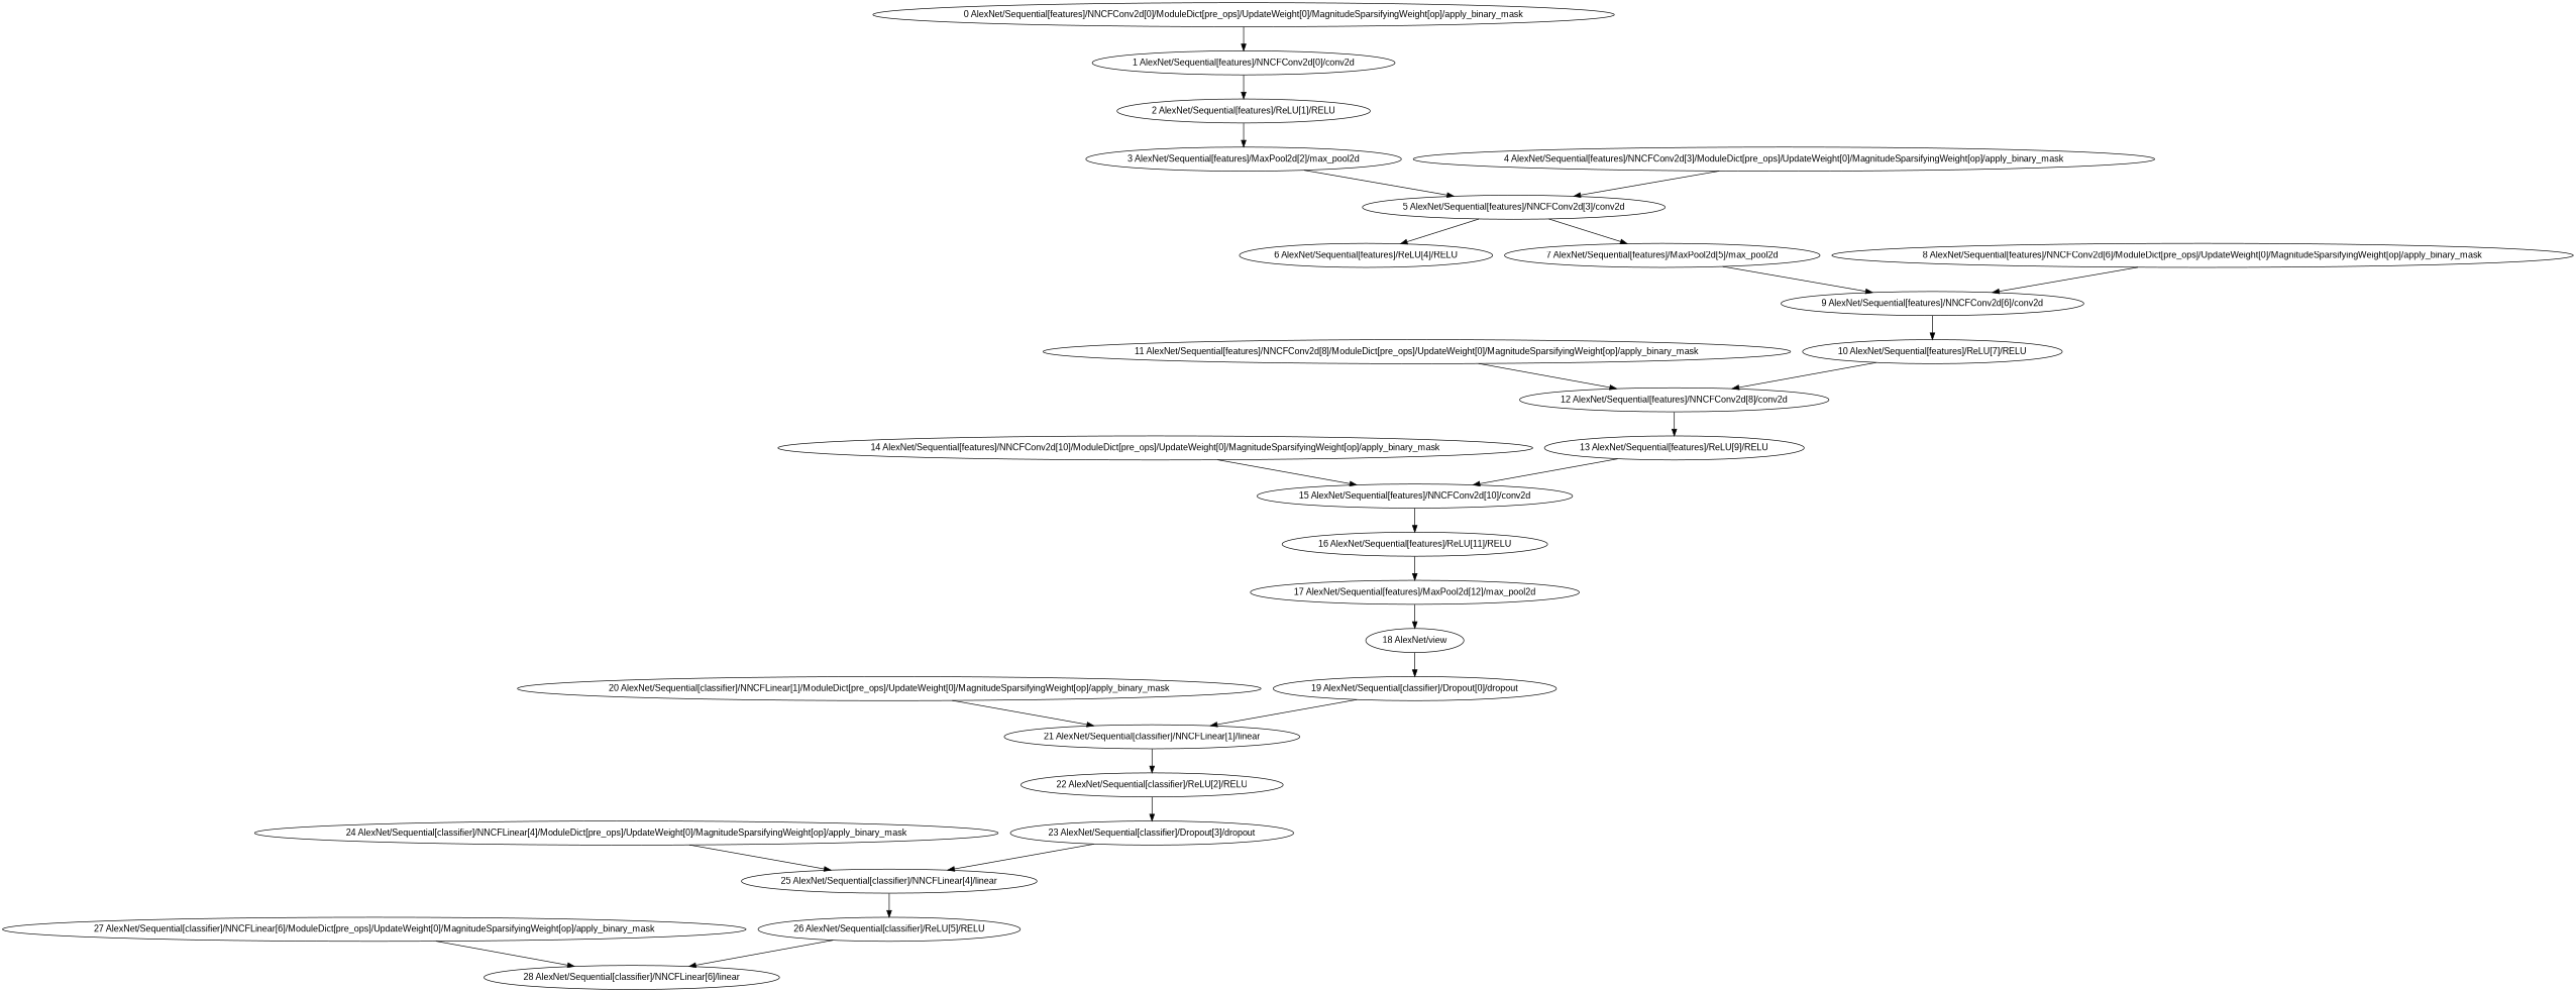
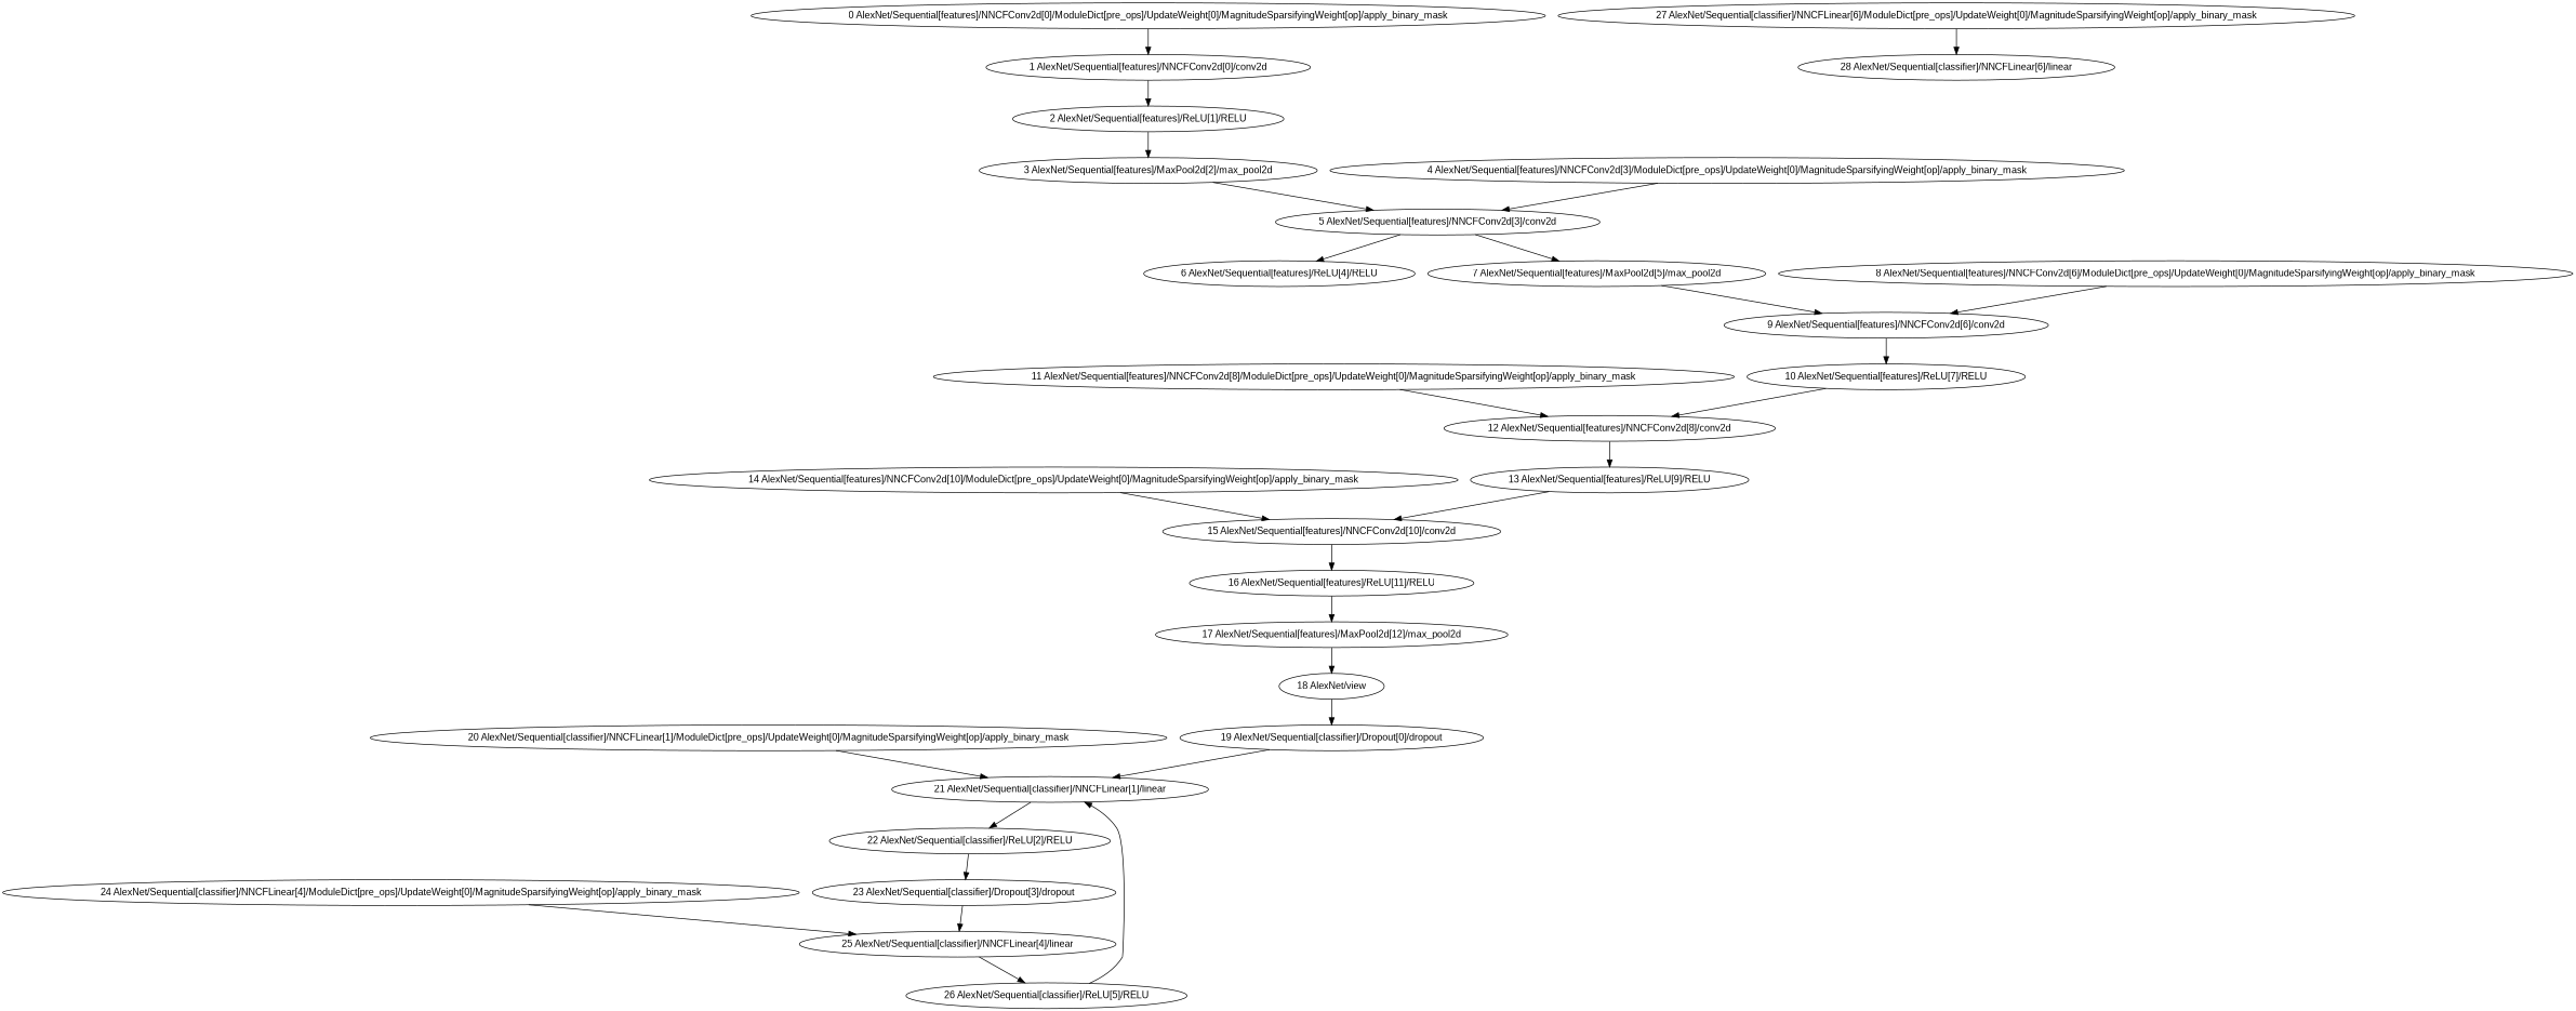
  strict digraph {
    fontname="Liberation Sans"
    node [fontname="Liberation Sans" type=apply_binary_mask]
    edge [fontname="Liberation Sans"]
    "9 AlexNet/Sequential[features]/NNCFConv2d[6]/conv2d" [scope="AlexNet/Sequential[features]/NNCFConv2d[6]" type=conv2d]
    "10 AlexNet/Sequential[features]/ReLU[7]/RELU" [scope="AlexNet/Sequential[features]/ReLU[7]" type=RELU]
    "12 AlexNet/Sequential[features]/NNCFConv2d[8]/conv2d" [scope="AlexNet/Sequential[features]/NNCFConv2d[8]" type=conv2d]
    "28 AlexNet/Sequential[classifier]/NNCFLinear[6]/linear" [scope="AlexNet/Sequential[classifier]/NNCFLinear[6]" type=linear]
    "13 AlexNet/Sequential[features]/ReLU[9]/RELU" [scope="AlexNet/Sequential[features]/ReLU[9]" type=RELU]
    "16 AlexNet/Sequential[features]/ReLU[11]/RELU" [scope="AlexNet/Sequential[features]/ReLU[11]" type=RELU]
    "17 AlexNet/Sequential[features]/MaxPool2d[12]/max_pool2d" [scope="AlexNet/Sequential[features]/MaxPool2d[12]" type=max_pool2d]
    "18 AlexNet/view" [scope=AlexNet type=view]
    "5 AlexNet/Sequential[features]/NNCFConv2d[3]/conv2d" [scope="AlexNet/Sequential[features]/NNCFConv2d[3]" type=conv2d]
    "6 AlexNet/Sequential[features]/ReLU[4]/RELU" [scope="AlexNet/Sequential[features]/ReLU[4]" type=RELU]
    "7 AlexNet/Sequential[features]/MaxPool2d[5]/max_pool2d" [scope="AlexNet/Sequential[features]/MaxPool2d[5]" type=max_pool2d]
    "19 AlexNet/Sequential[classifier]/Dropout[0]/dropout" [scope="AlexNet/Sequential[classifier]/Dropout[0]" type=dropout]
    "21 AlexNet/Sequential[classifier]/NNCFLinear[1]/linear" [scope="AlexNet/Sequential[classifier]/NNCFLinear[1]" type=linear]
    "22 AlexNet/Sequential[classifier]/ReLU[2]/RELU" [scope="AlexNet/Sequential[classifier]/ReLU[2]" type=RELU]
    "23 AlexNet/Sequential[classifier]/Dropout[3]/dropout" [scope="AlexNet/Sequential[classifier]/Dropout[3]" type=dropout]
    "25 AlexNet/Sequential[classifier]/NNCFLinear[4]/linear" [scope="AlexNet/Sequential[classifier]/NNCFLinear[4]" type=linear]
    "26 AlexNet/Sequential[classifier]/ReLU[5]/RELU" [scope="AlexNet/Sequential[classifier]/ReLU[5]" type=RELU]
    "15 AlexNet/Sequential[features]/NNCFConv2d[10]/conv2d" [scope="AlexNet/Sequential[features]/NNCFConv2d[10]" type=conv2d]
    "0 AlexNet/Sequential[features]/NNCFConv2d[0]/ModuleDict[pre_ops]/UpdateWeight[0]/MagnitudeSparsifyingWeight[op]/apply_binary_mask" [scope="AlexNet/Sequential[features]/NNCFConv2d[0]/ModuleDict[pre_ops]/UpdateWeight[0]/MagnitudeSparsifyingWeight[op]"]
    "1 AlexNet/Sequential[features]/NNCFConv2d[0]/conv2d" [scope="AlexNet/Sequential[features]/NNCFConv2d[0]" type=conv2d]
    "2 AlexNet/Sequential[features]/ReLU[1]/RELU" [scope="AlexNet/Sequential[features]/ReLU[1]" type=RELU]
    "3 AlexNet/Sequential[features]/MaxPool2d[2]/max_pool2d" [scope="AlexNet/Sequential[features]/MaxPool2d[2]" type=max_pool2d]
    "24 AlexNet/Sequential[classifier]/NNCFLinear[4]/ModuleDict[pre_ops]/UpdateWeight[0]/MagnitudeSparsifyingWeight[op]/apply_binary_mask" [scope="AlexNet/Sequential[classifier]/NNCFLinear[4]/ModuleDict[pre_ops]/UpdateWeight[0]/MagnitudeSparsifyingWeight[op]"]
    "20 AlexNet/Sequential[classifier]/NNCFLinear[1]/ModuleDict[pre_ops]/UpdateWeight[0]/MagnitudeSparsifyingWeight[op]/apply_binary_mask" [scope="AlexNet/Sequential[classifier]/NNCFLinear[1]/ModuleDict[pre_ops]/UpdateWeight[0]/MagnitudeSparsifyingWeight[op]"]
    "8 AlexNet/Sequential[features]/NNCFConv2d[6]/ModuleDict[pre_ops]/UpdateWeight[0]/MagnitudeSparsifyingWeight[op]/apply_binary_mask" [scope="AlexNet/Sequential[features]/NNCFConv2d[6]/ModuleDict[pre_ops]/UpdateWeight[0]/MagnitudeSparsifyingWeight[op]"]
    "4 AlexNet/Sequential[features]/NNCFConv2d[3]/ModuleDict[pre_ops]/UpdateWeight[0]/MagnitudeSparsifyingWeight[op]/apply_binary_mask" [scope="AlexNet/Sequential[features]/NNCFConv2d[3]/ModuleDict[pre_ops]/UpdateWeight[0]/MagnitudeSparsifyingWeight[op]"]
    "11 AlexNet/Sequential[features]/NNCFConv2d[8]/ModuleDict[pre_ops]/UpdateWeight[0]/MagnitudeSparsifyingWeight[op]/apply_binary_mask" [scope="AlexNet/Sequential[features]/NNCFConv2d[8]/ModuleDict[pre_ops]/UpdateWeight[0]/MagnitudeSparsifyingWeight[op]"]
    "14 AlexNet/Sequential[features]/NNCFConv2d[10]/ModuleDict[pre_ops]/UpdateWeight[0]/MagnitudeSparsifyingWeight[op]/apply_binary_mask" [scope="AlexNet/Sequential[features]/NNCFConv2d[10]/ModuleDict[pre_ops]/UpdateWeight[0]/MagnitudeSparsifyingWeight[op]"]
    "27 AlexNet/Sequential[classifier]/NNCFLinear[6]/ModuleDict[pre_ops]/UpdateWeight[0]/MagnitudeSparsifyingWeight[op]/apply_binary_mask" [scope="AlexNet/Sequential[classifier]/NNCFLinear[6]/ModuleDict[pre_ops]/UpdateWeight[0]/MagnitudeSparsifyingWeight[op]"]
    "9 AlexNet/Sequential[features]/NNCFConv2d[6]/conv2d" -> "10 AlexNet/Sequential[features]/ReLU[7]/RELU"
    "10 AlexNet/Sequential[features]/ReLU[7]/RELU" -> "12 AlexNet/Sequential[features]/NNCFConv2d[8]/conv2d"
    "12 AlexNet/Sequential[features]/NNCFConv2d[8]/conv2d" -> "13 AlexNet/Sequential[features]/ReLU[9]/RELU"
    "13 AlexNet/Sequential[features]/ReLU[9]/RELU" -> "15 AlexNet/Sequential[features]/NNCFConv2d[10]/conv2d"
    "16 AlexNet/Sequential[features]/ReLU[11]/RELU" -> "17 AlexNet/Sequential[features]/MaxPool2d[12]/max_pool2d"
    "17 AlexNet/Sequential[features]/MaxPool2d[12]/max_pool2d" -> "18 AlexNet/view"
    "18 AlexNet/view" -> "19 AlexNet/Sequential[classifier]/Dropout[0]/dropout"
    "5 AlexNet/Sequential[features]/NNCFConv2d[3]/conv2d" -> "6 AlexNet/Sequential[features]/ReLU[4]/RELU"
    "5 AlexNet/Sequential[features]/NNCFConv2d[3]/conv2d" -> "7 AlexNet/Sequential[features]/MaxPool2d[5]/max_pool2d"
    "7 AlexNet/Sequential[features]/MaxPool2d[5]/max_pool2d" -> "9 AlexNet/Sequential[features]/NNCFConv2d[6]/conv2d"
    "19 AlexNet/Sequential[classifier]/Dropout[0]/dropout" -> "21 AlexNet/Sequential[classifier]/NNCFLinear[1]/linear"
    "21 AlexNet/Sequential[classifier]/NNCFLinear[1]/linear" -> "22 AlexNet/Sequential[classifier]/ReLU[2]/RELU"
    "22 AlexNet/Sequential[classifier]/ReLU[2]/RELU" -> "23 AlexNet/Sequential[classifier]/Dropout[3]/dropout"
    "23 AlexNet/Sequential[classifier]/Dropout[3]/dropout" -> "25 AlexNet/Sequential[classifier]/NNCFLinear[4]/linear"
    "25 AlexNet/Sequential[classifier]/NNCFLinear[4]/linear" -> "26 AlexNet/Sequential[classifier]/ReLU[5]/RELU"
-   "26 AlexNet/Sequential[classifier]/ReLU[5]/RELU" -> "28 AlexNet/Sequential[classifier]/NNCFLinear[6]/linear"
+   "26 AlexNet/Sequential[classifier]/ReLU[5]/RELU" -> "21 AlexNet/Sequential[classifier]/NNCFLinear[1]/linear"
    "15 AlexNet/Sequential[features]/NNCFConv2d[10]/conv2d" -> "16 AlexNet/Sequential[features]/ReLU[11]/RELU"
    "0 AlexNet/Sequential[features]/NNCFConv2d[0]/ModuleDict[pre_ops]/UpdateWeight[0]/MagnitudeSparsifyingWeight[op]/apply_binary_mask" -> "1 AlexNet/Sequential[features]/NNCFConv2d[0]/conv2d"
    "1 AlexNet/Sequential[features]/NNCFConv2d[0]/conv2d" -> "2 AlexNet/Sequential[features]/ReLU[1]/RELU"
    "2 AlexNet/Sequential[features]/ReLU[1]/RELU" -> "3 AlexNet/Sequential[features]/MaxPool2d[2]/max_pool2d"
    "3 AlexNet/Sequential[features]/MaxPool2d[2]/max_pool2d" -> "5 AlexNet/Sequential[features]/NNCFConv2d[3]/conv2d"
    "24 AlexNet/Sequential[classifier]/NNCFLinear[4]/ModuleDict[pre_ops]/UpdateWeight[0]/MagnitudeSparsifyingWeight[op]/apply_binary_mask" -> "25 AlexNet/Sequential[classifier]/NNCFLinear[4]/linear"
    "20 AlexNet/Sequential[classifier]/NNCFLinear[1]/ModuleDict[pre_ops]/UpdateWeight[0]/MagnitudeSparsifyingWeight[op]/apply_binary_mask" -> "21 AlexNet/Sequential[classifier]/NNCFLinear[1]/linear"
    "8 AlexNet/Sequential[features]/NNCFConv2d[6]/ModuleDict[pre_ops]/UpdateWeight[0]/MagnitudeSparsifyingWeight[op]/apply_binary_mask" -> "9 AlexNet/Sequential[features]/NNCFConv2d[6]/conv2d"
    "4 AlexNet/Sequential[features]/NNCFConv2d[3]/ModuleDict[pre_ops]/UpdateWeight[0]/MagnitudeSparsifyingWeight[op]/apply_binary_mask" -> "5 AlexNet/Sequential[features]/NNCFConv2d[3]/conv2d"
    "11 AlexNet/Sequential[features]/NNCFConv2d[8]/ModuleDict[pre_ops]/UpdateWeight[0]/MagnitudeSparsifyingWeight[op]/apply_binary_mask" -> "12 AlexNet/Sequential[features]/NNCFConv2d[8]/conv2d"
    "14 AlexNet/Sequential[features]/NNCFConv2d[10]/ModuleDict[pre_ops]/UpdateWeight[0]/MagnitudeSparsifyingWeight[op]/apply_binary_mask" -> "15 AlexNet/Sequential[features]/NNCFConv2d[10]/conv2d"
    "27 AlexNet/Sequential[classifier]/NNCFLinear[6]/ModuleDict[pre_ops]/UpdateWeight[0]/MagnitudeSparsifyingWeight[op]/apply_binary_mask" -> "28 AlexNet/Sequential[classifier]/NNCFLinear[6]/linear"
  }
